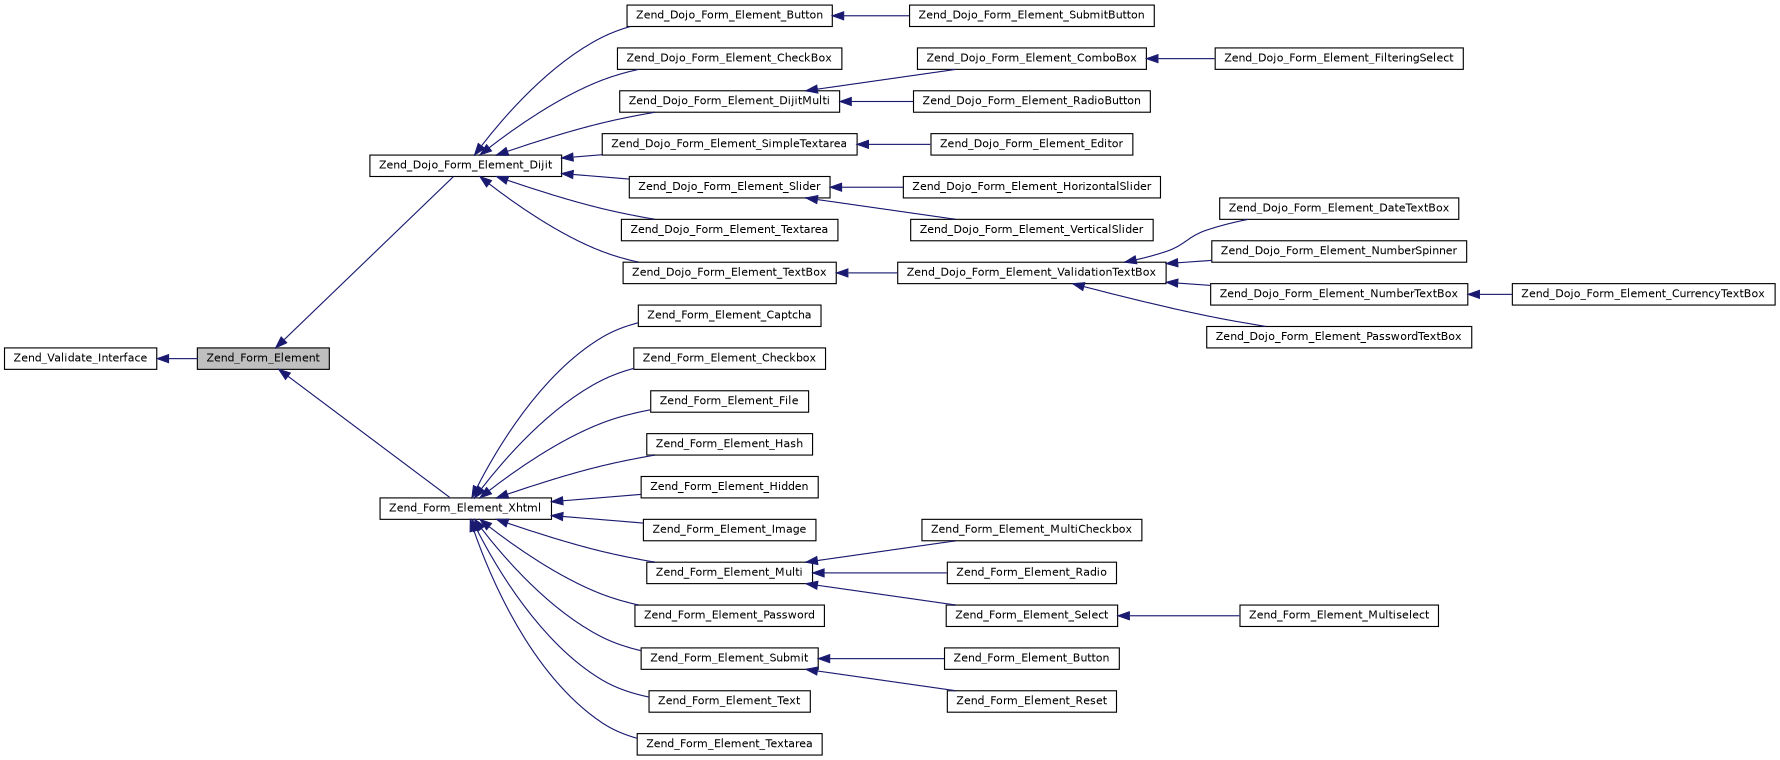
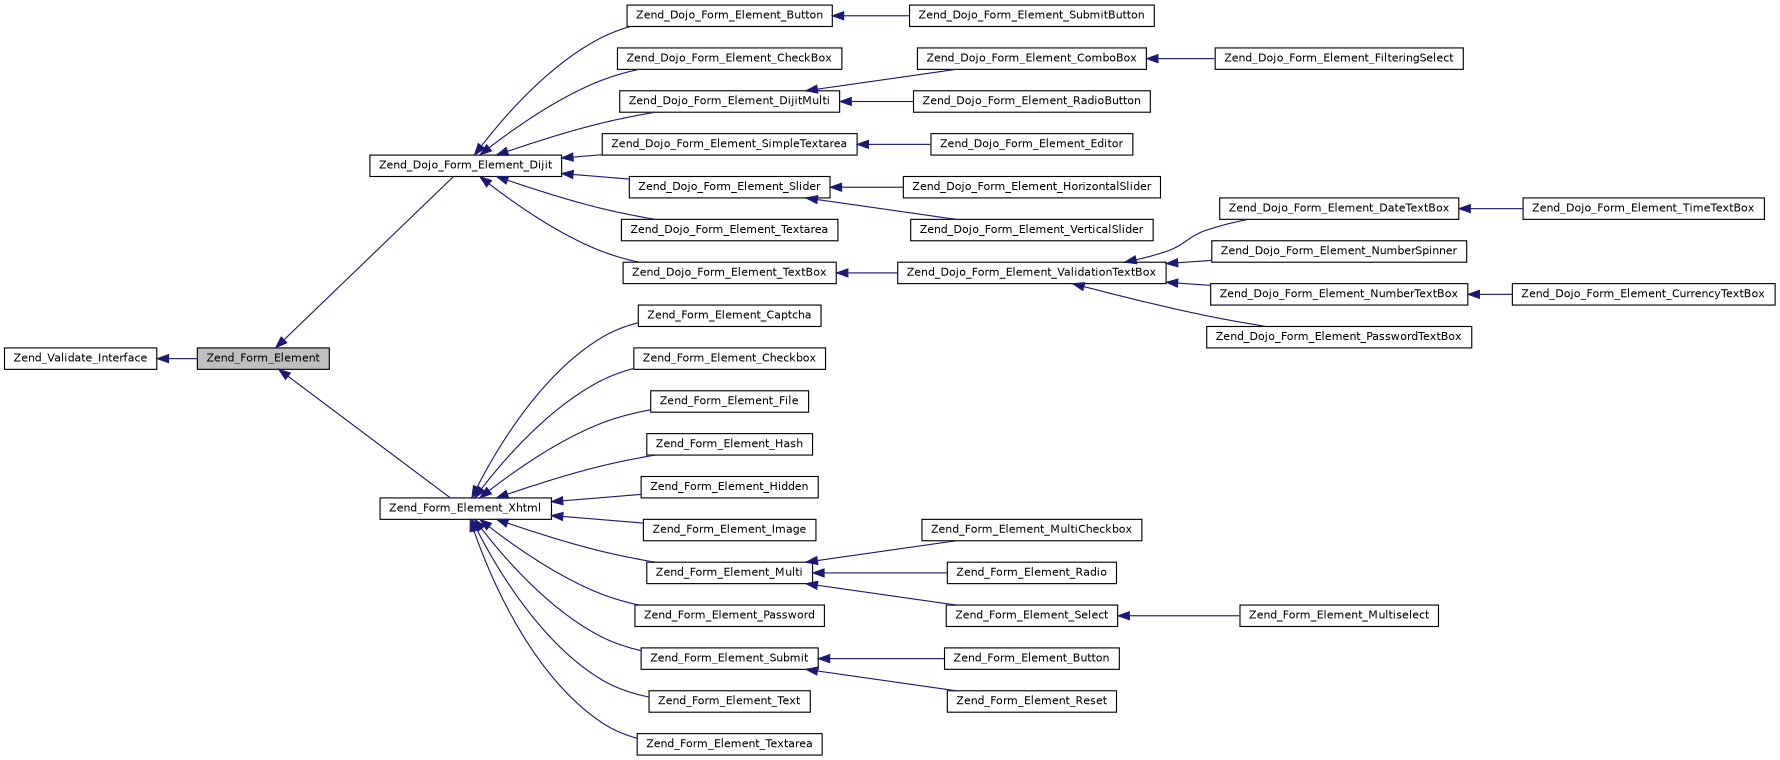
  digraph {
    rankdir=LR
    node [color=black fillcolor=white fontname=Helvetica fontsize=10 shape=record style=filled]
    edge [color=midnightblue dir=back fontname=Helvetica fontsize=10 labelfontname=Helvetica labelfontsize=10 style=solid]
    n1 [fillcolor=grey75 fontcolor=black height=0.2 label=Zend_Form_Element width=0.4]
    n2 [height=0.2 label=Zend_Dojo_Form_Element_Dijit width=0.4]
    n3 [height=0.2 label=Zend_Form_Element_Xhtml width=0.4]
    n4 [height=0.2 label=Zend_Dojo_Form_Element_Button width=0.4]
    n5 [height=0.2 label=Zend_Dojo_Form_Element_CheckBox width=0.4]
    n6 [height=0.2 label=Zend_Dojo_Form_Element_DijitMulti width=0.4]
    n7 [height=0.2 label=Zend_Dojo_Form_Element_SimpleTextarea width=0.4]
    n8 [height=0.2 label=Zend_Dojo_Form_Element_Slider width=0.4]
    n9 [height=0.2 label=Zend_Dojo_Form_Element_Textarea width=0.4]
    n10 [height=0.2 label=Zend_Dojo_Form_Element_TextBox width=0.4]
    n11 [height=0.2 label=Zend_Form_Element_Captcha width=0.4]
    n12 [height=0.2 label=Zend_Form_Element_Checkbox width=0.4]
    n13 [height=0.2 label=Zend_Form_Element_File width=0.4]
    n14 [height=0.2 label=Zend_Form_Element_Hash width=0.4]
    n15 [height=0.2 label=Zend_Form_Element_Hidden width=0.4]
    n16 [height=0.2 label=Zend_Form_Element_Image width=0.4]
    n17 [height=0.2 label=Zend_Form_Element_Multi width=0.4]
    n18 [height=0.2 label=Zend_Form_Element_Password width=0.4]
    n19 [height=0.2 label=Zend_Form_Element_Submit width=0.4]
    n20 [height=0.2 label=Zend_Form_Element_Text width=0.4]
    n21 [height=0.2 label=Zend_Form_Element_Textarea width=0.4]
    n22 [height=0.2 label=Zend_Validate_Interface width=0.4]
    n23 [height=0.2 label=Zend_Dojo_Form_Element_SubmitButton width=0.4]
    n24 [height=0.2 label=Zend_Dojo_Form_Element_ComboBox width=0.4]
    n25 [height=0.2 label=Zend_Dojo_Form_Element_RadioButton width=0.4]
    n26 [height=0.2 label=Zend_Dojo_Form_Element_Editor width=0.4]
    n27 [height=0.2 label=Zend_Dojo_Form_Element_HorizontalSlider width=0.4]
    n28 [height=0.2 label=Zend_Dojo_Form_Element_VerticalSlider width=0.4]
    n29 [height=0.2 label=Zend_Dojo_Form_Element_ValidationTextBox width=0.4]
    n30 [height=0.2 label=Zend_Dojo_Form_Element_FilteringSelect width=0.4]
    n31 [height=0.2 label=Zend_Dojo_Form_Element_DateTextBox width=0.4]
    n32 [height=0.2 label=Zend_Dojo_Form_Element_NumberSpinner width=0.4]
    n33 [height=0.2 label=Zend_Dojo_Form_Element_NumberTextBox width=0.4]
    n34 [height=0.2 label=Zend_Dojo_Form_Element_PasswordTextBox width=0.4]
+   n35 [height=0.2 label=Zend_Dojo_Form_Element_TimeTextBox width=0.4]
    n36 [height=0.2 label=Zend_Dojo_Form_Element_CurrencyTextBox width=0.4]
    n37 [height=0.2 label=Zend_Form_Element_MultiCheckbox width=0.4]
    n38 [height=0.2 label=Zend_Form_Element_Radio width=0.4]
    n39 [height=0.2 label=Zend_Form_Element_Select width=0.4]
    n40 [height=0.2 label=Zend_Form_Element_Button width=0.4]
    n41 [height=0.2 label=Zend_Form_Element_Reset width=0.4]
    n42 [height=0.2 label=Zend_Form_Element_Multiselect width=0.4]
    n1 -> n2
    n1 -> n3
    n2 -> n4
    n2 -> n5
    n2 -> n6
    n2 -> n7
    n2 -> n8
    n2 -> n9
    n2 -> n10
    n3 -> n11
    n3 -> n12
    n3 -> n13
    n3 -> n14
    n3 -> n15
    n3 -> n16
    n3 -> n17
    n3 -> n18
    n3 -> n19
    n3 -> n20
    n3 -> n21
    n4 -> n23
    n6 -> n24
    n6 -> n25
    n7 -> n26
    n8 -> n27
    n8 -> n28
    n10 -> n29
    n17 -> n37
    n17 -> n38
    n17 -> n39
    n19 -> n40
    n19 -> n41
    n22 -> n1
    n24 -> n30
    n29 -> n31
    n29 -> n32
    n29 -> n33
    n29 -> n34
+   n31 -> n35
    n33 -> n36
    n39 -> n42
  }
